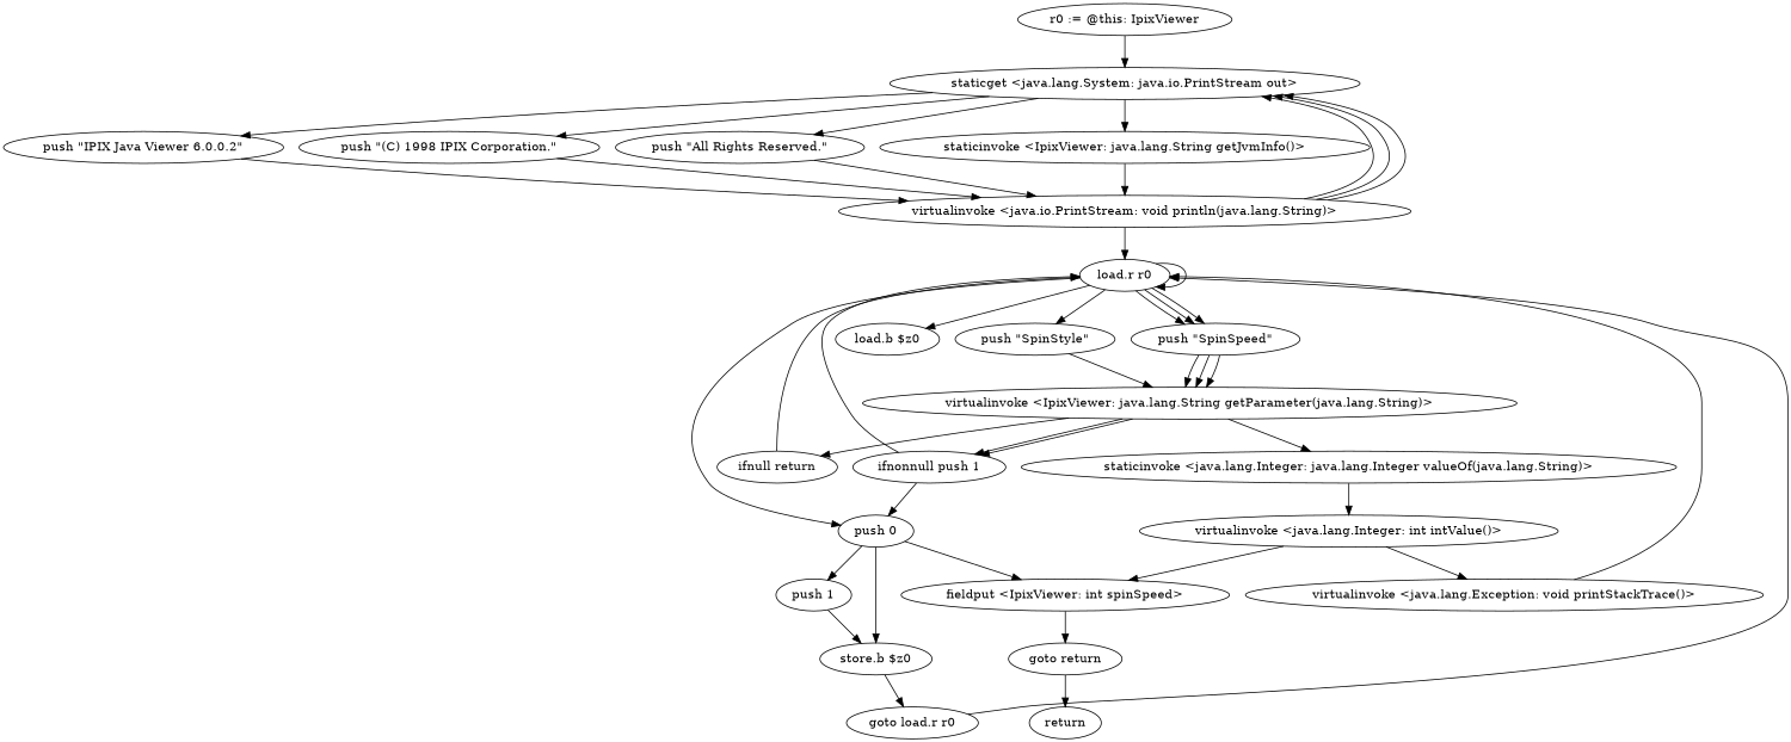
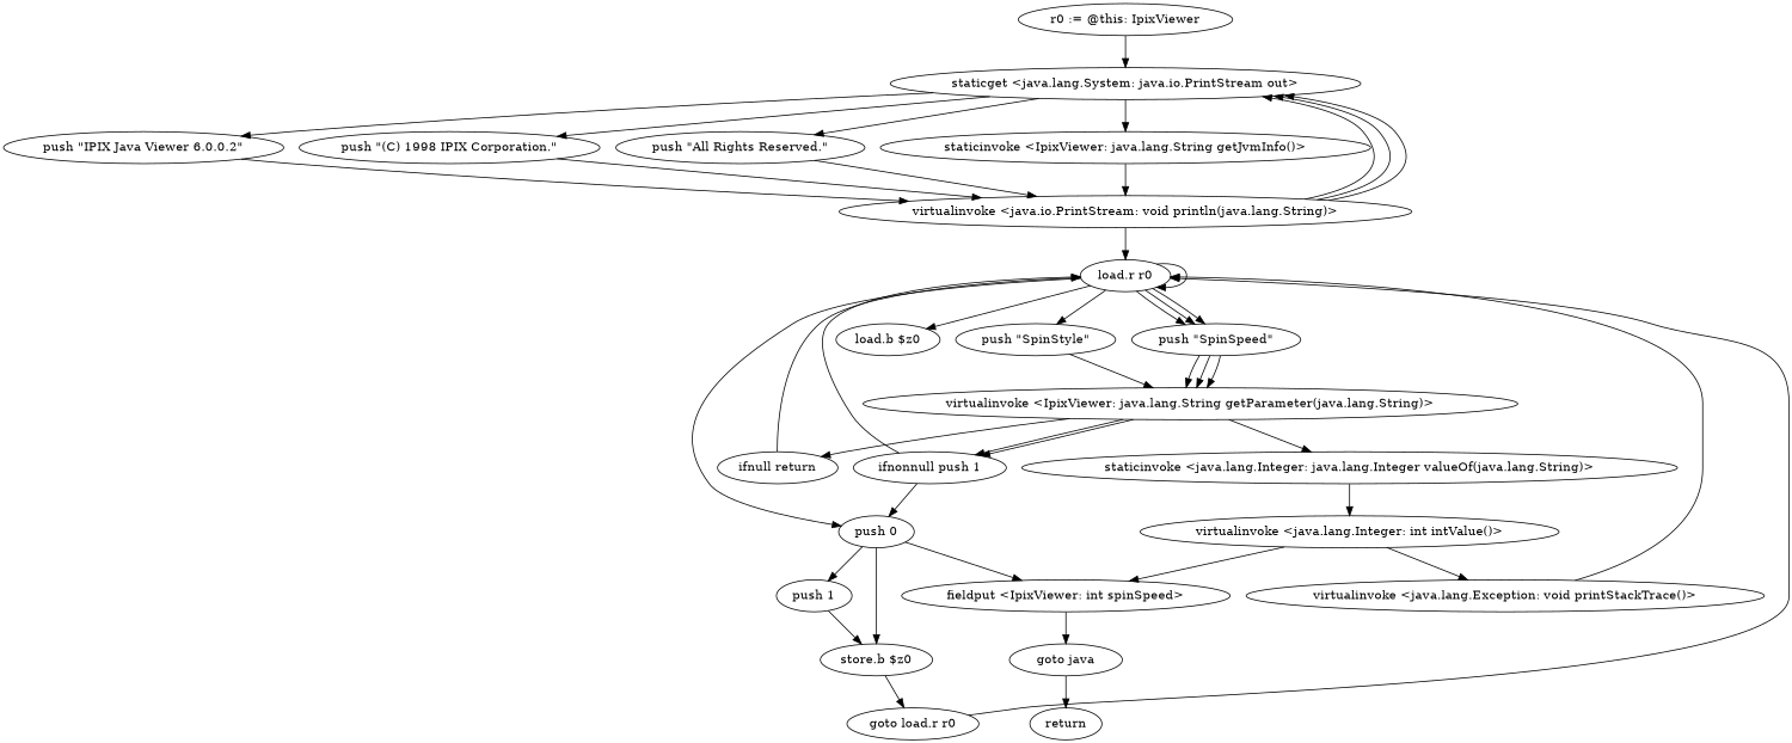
  digraph {
    "r0 := @this: IpixViewer"
    "staticget <java.lang.System: java.io.PrintStream out>"
    "push \"IPIX Java Viewer 6.0.0.2\""
    "push \"(C) 1998 IPIX Corporation.\""
    "push \"All Rights Reserved.\""
    "staticinvoke <IpixViewer: java.lang.String getJvmInfo()>"
    "virtualinvoke <java.io.PrintStream: void println(java.lang.String)>"
    "load.r r0"
    "push \"SpinSpeed\""
    "push \"SpinStyle\""
    "push 0"
    "load.b $z0"
    "virtualinvoke <IpixViewer: java.lang.String getParameter(java.lang.String)>"
    "push 1"
    "store.b $z0"
    "fieldput <IpixViewer: int spinSpeed>"
    "ifnonnull push 1"
    "ifnull return"
    "staticinvoke <java.lang.Integer: java.lang.Integer valueOf(java.lang.String)>"
    "virtualinvoke <java.lang.Integer: int intValue()>"
    "goto load.r r0"
-   "goto return"
+   "goto return" [label="goto java"]
    "virtualinvoke <java.lang.Exception: void printStackTrace()>"
    return
    "r0 := @this: IpixViewer" -> "staticget <java.lang.System: java.io.PrintStream out>"
    "staticget <java.lang.System: java.io.PrintStream out>" -> "push \"IPIX Java Viewer 6.0.0.2\""
    "staticget <java.lang.System: java.io.PrintStream out>" -> "push \"(C) 1998 IPIX Corporation.\""
    "staticget <java.lang.System: java.io.PrintStream out>" -> "push \"All Rights Reserved.\""
    "staticget <java.lang.System: java.io.PrintStream out>" -> "staticinvoke <IpixViewer: java.lang.String getJvmInfo()>"
    "push \"IPIX Java Viewer 6.0.0.2\"" -> "virtualinvoke <java.io.PrintStream: void println(java.lang.String)>"
    "push \"(C) 1998 IPIX Corporation.\"" -> "virtualinvoke <java.io.PrintStream: void println(java.lang.String)>"
    "push \"All Rights Reserved.\"" -> "virtualinvoke <java.io.PrintStream: void println(java.lang.String)>"
    "staticinvoke <IpixViewer: java.lang.String getJvmInfo()>" -> "virtualinvoke <java.io.PrintStream: void println(java.lang.String)>"
    "virtualinvoke <java.io.PrintStream: void println(java.lang.String)>" -> "staticget <java.lang.System: java.io.PrintStream out>"
    "virtualinvoke <java.io.PrintStream: void println(java.lang.String)>" -> "staticget <java.lang.System: java.io.PrintStream out>"
    "virtualinvoke <java.io.PrintStream: void println(java.lang.String)>" -> "staticget <java.lang.System: java.io.PrintStream out>"
    "virtualinvoke <java.io.PrintStream: void println(java.lang.String)>" -> "load.r r0"
    "load.r r0" -> "load.r r0"
    "load.r r0" -> "push \"SpinSpeed\""
    "load.r r0" -> "push \"SpinSpeed\""
    "load.r r0" -> "push \"SpinSpeed\""
    "load.r r0" -> "push \"SpinStyle\""
    "load.r r0" -> "push 0"
    "load.r r0" -> "load.b $z0"
    "push \"SpinSpeed\"" -> "virtualinvoke <IpixViewer: java.lang.String getParameter(java.lang.String)>"
    "push \"SpinSpeed\"" -> "virtualinvoke <IpixViewer: java.lang.String getParameter(java.lang.String)>"
    "push \"SpinSpeed\"" -> "virtualinvoke <IpixViewer: java.lang.String getParameter(java.lang.String)>"
    "push \"SpinStyle\"" -> "virtualinvoke <IpixViewer: java.lang.String getParameter(java.lang.String)>"
    "push 0" -> "push 1"
    "push 0" -> "store.b $z0"
    "push 0" -> "fieldput <IpixViewer: int spinSpeed>"
    "virtualinvoke <IpixViewer: java.lang.String getParameter(java.lang.String)>" -> "ifnonnull push 1"
    "virtualinvoke <IpixViewer: java.lang.String getParameter(java.lang.String)>" -> "ifnonnull push 1"
    "virtualinvoke <IpixViewer: java.lang.String getParameter(java.lang.String)>" -> "ifnull return"
    "virtualinvoke <IpixViewer: java.lang.String getParameter(java.lang.String)>" -> "staticinvoke <java.lang.Integer: java.lang.Integer valueOf(java.lang.String)>"
    "push 1" -> "store.b $z0"
    "store.b $z0" -> "goto load.r r0"
    "fieldput <IpixViewer: int spinSpeed>" -> "goto return"
    "ifnonnull push 1" -> "load.r r0"
    "ifnonnull push 1" -> "push 0"
    "ifnull return" -> "load.r r0"
    "staticinvoke <java.lang.Integer: java.lang.Integer valueOf(java.lang.String)>" -> "virtualinvoke <java.lang.Integer: int intValue()>"
    "virtualinvoke <java.lang.Integer: int intValue()>" -> "fieldput <IpixViewer: int spinSpeed>"
    "virtualinvoke <java.lang.Integer: int intValue()>" -> "virtualinvoke <java.lang.Exception: void printStackTrace()>"
    "goto load.r r0" -> "load.r r0"
    "goto return" -> return
    "virtualinvoke <java.lang.Exception: void printStackTrace()>" -> "load.r r0"
  }
